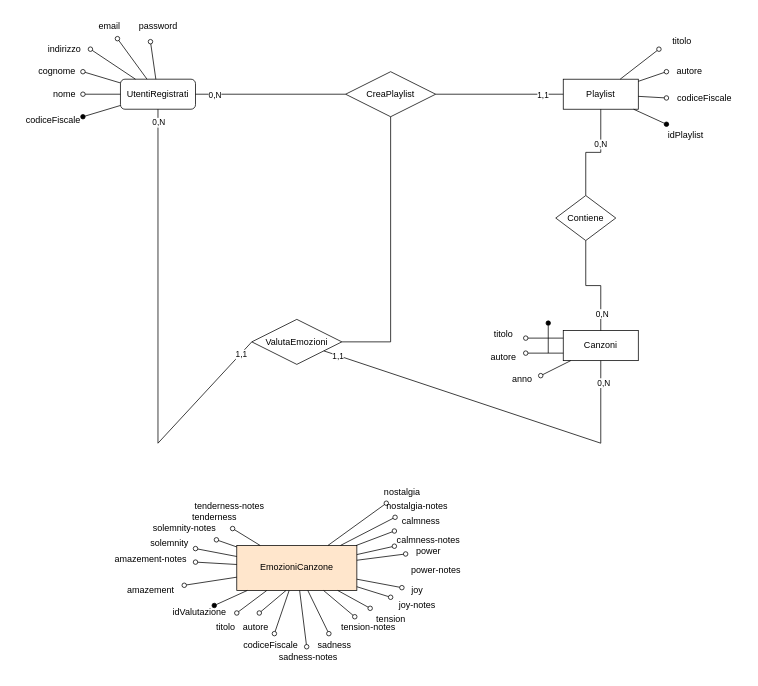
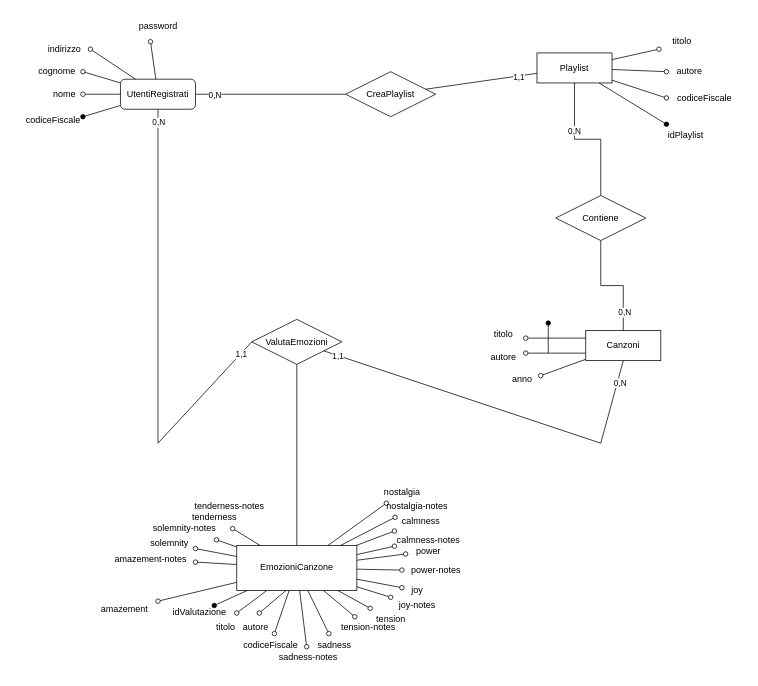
  <mxCell id="0" />
  <mxCell id="1" parent="0" />
  <mxCell id="2" value="UtentiRegistrati" style="whiteSpace=wrap;html=1;align=center;rounded=1;" vertex="1" parent="1"><mxGeometry x="160" y="105" width="100" height="40" as="geometry" /></mxCell>
- <mxCell id="3" value="Playlist" style="whiteSpace=wrap;html=1;align=center;" vertex="1" parent="1"><mxGeometry x="750" y="105" width="100" height="40" as="geometry" /></mxCell>
- <mxCell id="4" value="Canzoni" style="whiteSpace=wrap;html=1;align=center;" vertex="1" parent="1"><mxGeometry x="750" y="440" width="100" height="40" as="geometry" /></mxCell>
- <mxCell id="5" value="EmozioniCanzone" style="whiteSpace=wrap;html=1;align=center;fillColor=#ffe6cc;" vertex="1" parent="1"><mxGeometry x="315" y="726.25" width="160" height="60" as="geometry" /></mxCell>
+ <mxCell id="3" value="Playlist" style="whiteSpace=wrap;html=1;align=center;" vertex="1" parent="1"><mxGeometry x="715" y="70" width="100" height="40" as="geometry" /></mxCell>
+ <mxCell id="4" value="Canzoni" style="whiteSpace=wrap;html=1;align=center;" vertex="1" parent="1"><mxGeometry x="780" y="440" width="100" height="40" as="geometry" /></mxCell>
+ <mxCell id="5" value="EmozioniCanzone" style="whiteSpace=wrap;html=1;align=center;" vertex="1" parent="1"><mxGeometry x="315" y="726.25" width="160" height="60" as="geometry" /></mxCell>
  <mxCell id="6" value="" style="endArrow=none;html=1;rounded=0;startArrow=oval;startFill=1;" edge="1" parent="1" target="2"><mxGeometry relative="1" as="geometry"><mxPoint x="110" y="155" as="sourcePoint" /><mxPoint x="180" y="145" as="targetPoint" /></mxGeometry></mxCell>
  <mxCell id="7" value="" style="endArrow=none;html=1;rounded=0;startArrow=oval;startFill=0;" edge="1" parent="1" target="2"><mxGeometry relative="1" as="geometry"><mxPoint x="110" y="125" as="sourcePoint" /><mxPoint x="130" y="105" as="targetPoint" /></mxGeometry></mxCell>
  <mxCell id="8" value="" style="endArrow=none;html=1;rounded=0;startArrow=oval;startFill=0;" edge="1" parent="1" target="2"><mxGeometry relative="1" as="geometry"><mxPoint x="110" y="95" as="sourcePoint" /><mxPoint x="150" y="85" as="targetPoint" /></mxGeometry></mxCell>
  <mxCell id="9" value="" style="endArrow=none;html=1;rounded=0;startArrow=oval;startFill=0;" edge="1" parent="1" target="2"><mxGeometry relative="1" as="geometry"><mxPoint x="120" y="65" as="sourcePoint" /><mxPoint x="170" y="55" as="targetPoint" /></mxGeometry></mxCell>
- <mxCell id="10" value="" style="endArrow=none;html=1;rounded=0;startArrow=oval;startFill=0;exitX=0.72;exitY=1.033;exitDx=0;exitDy=0;exitPerimeter=0;" edge="1" parent="1" source="16" target="2"><mxGeometry relative="1" as="geometry"><mxPoint x="160" y="55" as="sourcePoint" /><mxPoint x="220" y="45" as="targetPoint" /></mxGeometry></mxCell>
  <mxCell id="11" value="" style="endArrow=none;html=1;rounded=0;startArrow=oval;startFill=0;" edge="1" parent="1" target="2"><mxGeometry relative="1" as="geometry"><mxPoint x="200" y="55" as="sourcePoint" /><mxPoint x="260" y="35" as="targetPoint" /></mxGeometry></mxCell>
  <mxCell id="12" value="codiceFiscale" style="text;html=1;align=center;verticalAlign=middle;resizable=0;points=[];autosize=1;strokeColor=none;fillColor=none;" vertex="1" parent="1"><mxGeometry x="20" y="145" width="100" height="30" as="geometry" /></mxCell>
  <mxCell id="13" value="nome" style="text;html=1;align=center;verticalAlign=middle;resizable=0;points=[];autosize=1;strokeColor=none;fillColor=none;" vertex="1" parent="1"><mxGeometry x="60" y="110" width="50" height="30" as="geometry" /></mxCell>
  <mxCell id="14" value="cognome" style="text;html=1;align=center;verticalAlign=middle;resizable=0;points=[];autosize=1;strokeColor=none;fillColor=none;" vertex="1" parent="1"><mxGeometry x="40" y="80" width="70" height="30" as="geometry" /></mxCell>
  <mxCell id="15" value="indirizzo" style="text;html=1;align=center;verticalAlign=middle;resizable=0;points=[];autosize=1;strokeColor=none;fillColor=none;" vertex="1" parent="1"><mxGeometry x="50" y="50" width="70" height="30" as="geometry" /></mxCell>
- <mxCell id="16" value="email" style="text;html=1;align=center;verticalAlign=middle;resizable=0;points=[];autosize=1;strokeColor=none;fillColor=none;" vertex="1" parent="1"><mxGeometry x="120" y="20" width="50" height="30" as="geometry" /></mxCell>
  <mxCell id="17" value="password" style="text;html=1;align=center;verticalAlign=middle;resizable=0;points=[];autosize=1;strokeColor=none;fillColor=none;" vertex="1" parent="1"><mxGeometry x="175" y="20" width="70" height="30" as="geometry" /></mxCell>
  <mxCell id="18" value="" style="endArrow=none;html=1;rounded=0;startArrow=oval;startFill=1;" edge="1" parent="1" target="3"><mxGeometry relative="1" as="geometry"><mxPoint x="887.5" y="165" as="sourcePoint" /><mxPoint x="727.5" y="165" as="targetPoint" /></mxGeometry></mxCell>
  <mxCell id="19" value="idPlaylist" style="text;html=1;align=center;verticalAlign=middle;resizable=0;points=[];autosize=1;strokeColor=none;fillColor=none;" vertex="1" parent="1"><mxGeometry x="877.5" y="165" width="70" height="30" as="geometry" /></mxCell>
  <mxCell id="20" value="" style="endArrow=none;html=1;rounded=0;startArrow=oval;startFill=0;entryX=0;entryY=0.25;entryDx=0;entryDy=0;" edge="1" parent="1" target="4"><mxGeometry relative="1" as="geometry"><mxPoint x="700" y="450" as="sourcePoint" /><mxPoint x="730" y="490" as="targetPoint" /></mxGeometry></mxCell>
  <mxCell id="21" value="" style="endArrow=none;html=1;rounded=0;startArrow=oval;startFill=0;entryX=0;entryY=0.75;entryDx=0;entryDy=0;" edge="1" parent="1" target="4"><mxGeometry relative="1" as="geometry"><mxPoint x="700" y="470" as="sourcePoint" /><mxPoint x="790" y="525" as="targetPoint" /></mxGeometry></mxCell>
  <mxCell id="22" value="" style="endArrow=none;html=1;rounded=0;startArrow=oval;startFill=0;" edge="1" parent="1" target="4"><mxGeometry relative="1" as="geometry"><mxPoint x="720" y="500" as="sourcePoint" /><mxPoint x="800" y="530" as="targetPoint" /></mxGeometry></mxCell>
  <mxCell id="23" value="titolo" style="text;html=1;align=center;verticalAlign=middle;resizable=0;points=[];autosize=1;strokeColor=none;fillColor=none;" vertex="1" parent="1"><mxGeometry x="645" y="430" width="50" height="30" as="geometry" /></mxCell>
  <mxCell id="24" value="autore" style="text;html=1;align=center;verticalAlign=middle;resizable=0;points=[];autosize=1;strokeColor=none;fillColor=none;" vertex="1" parent="1"><mxGeometry x="640" y="460" width="60" height="30" as="geometry" /></mxCell>
  <mxCell id="25" value="" style="endArrow=none;html=1;rounded=0;startArrow=oval;startFill=1;" edge="1" parent="1"><mxGeometry relative="1" as="geometry"><mxPoint x="730" y="430" as="sourcePoint" /><mxPoint x="730" y="470" as="targetPoint" /></mxGeometry></mxCell>
  <mxCell id="26" value="anno" style="text;html=1;align=center;verticalAlign=middle;resizable=0;points=[];autosize=1;strokeColor=none;fillColor=none;" vertex="1" parent="1"><mxGeometry x="670" y="490" width="50" height="30" as="geometry" /></mxCell>
  <mxCell id="27" value="" style="endArrow=none;html=1;rounded=0;startArrow=oval;startFill=0;" edge="1" parent="1" target="3"><mxGeometry relative="1" as="geometry"><mxPoint x="887.5" y="130" as="sourcePoint" /><mxPoint x="977.5" y="115" as="targetPoint" /></mxGeometry></mxCell>
  <mxCell id="28" value="codiceFiscale" style="text;html=1;align=center;verticalAlign=middle;resizable=0;points=[];autosize=1;strokeColor=none;fillColor=none;" vertex="1" parent="1"><mxGeometry x="887.5" y="115" width="100" height="30" as="geometry" /></mxCell>
  <mxCell id="29" value="" style="endArrow=none;html=1;rounded=0;startArrow=oval;startFill=0;" edge="1" parent="1" target="3"><mxGeometry relative="1" as="geometry"><mxPoint x="887.5" y="95" as="sourcePoint" /><mxPoint x="857.5" y="99.5" as="targetPoint" /></mxGeometry></mxCell>
  <mxCell id="30" value="" style="endArrow=none;html=1;rounded=0;startArrow=oval;startFill=0;" edge="1" parent="1" target="3"><mxGeometry relative="1" as="geometry"><mxPoint x="877.5" y="65" as="sourcePoint" /><mxPoint x="807.5" y="84.999" as="targetPoint" /></mxGeometry></mxCell>
  <mxCell id="31" value="titolo" style="text;html=1;align=center;verticalAlign=middle;resizable=0;points=[];autosize=1;strokeColor=none;fillColor=none;" vertex="1" parent="1"><mxGeometry x="882.5" y="40" width="50" height="30" as="geometry" /></mxCell>
  <mxCell id="32" value="autore" style="text;html=1;align=center;verticalAlign=middle;resizable=0;points=[];autosize=1;strokeColor=none;fillColor=none;" vertex="1" parent="1"><mxGeometry x="887.5" y="80" width="60" height="30" as="geometry" /></mxCell>
  <mxCell id="33" value="" style="endArrow=none;html=1;rounded=0;startArrow=oval;startFill=1;" edge="1" parent="1" target="5"><mxGeometry relative="1" as="geometry"><mxPoint x="285" y="806.25" as="sourcePoint" /><mxPoint x="305" y="803.75" as="targetPoint" /></mxGeometry></mxCell>
  <mxCell id="34" value="idValutazione" style="text;html=1;align=center;verticalAlign=middle;resizable=0;points=[];autosize=1;strokeColor=none;fillColor=none;" vertex="1" parent="1"><mxGeometry x="220" y="801.25" width="90" height="30" as="geometry" /></mxCell>
  <mxCell id="35" value="" style="endArrow=none;html=1;rounded=0;startArrow=oval;startFill=0;entryX=0.25;entryY=1;entryDx=0;entryDy=0;" edge="1" parent="1" target="5"><mxGeometry relative="1" as="geometry"><mxPoint x="315" y="816.25" as="sourcePoint" /><mxPoint x="375" y="831.25" as="targetPoint" /></mxGeometry></mxCell>
  <mxCell id="36" value="titolo" style="text;html=1;align=center;verticalAlign=middle;resizable=0;points=[];autosize=1;strokeColor=none;fillColor=none;" vertex="1" parent="1"><mxGeometry x="275" y="821.25" width="50" height="30" as="geometry" /></mxCell>
  <mxCell id="37" value="" style="endArrow=none;html=1;rounded=0;startArrow=oval;startFill=0;entryX=0.41;entryY=1;entryDx=0;entryDy=0;entryPerimeter=0;" edge="1" parent="1" target="5"><mxGeometry relative="1" as="geometry"><mxPoint x="345" y="816.25" as="sourcePoint" /><mxPoint x="435" y="826.25" as="targetPoint" /></mxGeometry></mxCell>
  <mxCell id="38" value="autore" style="text;html=1;align=center;verticalAlign=middle;resizable=0;points=[];autosize=1;strokeColor=none;fillColor=none;" vertex="1" parent="1"><mxGeometry x="310" y="821.25" width="60" height="30" as="geometry" /></mxCell>
  <mxCell id="39" value="" style="endArrow=none;html=1;rounded=0;startArrow=oval;startFill=0;" edge="1" parent="1" source="56" target="5"><mxGeometry relative="1" as="geometry"><mxPoint x="250" y="708.75" as="sourcePoint" /><mxPoint x="325" y="596.25" as="targetPoint" /></mxGeometry></mxCell>
+ <mxCell id="40" value="" style="endArrow=none;html=1;rounded=0;startArrow=oval;startFill=0;" edge="1" parent="1" source="67" target="5"><mxGeometry relative="1" as="geometry"><mxPoint x="550" y="718.75" as="sourcePoint" /><mxPoint x="575" y="676.25" as="targetPoint" /></mxGeometry></mxCell>
  <mxCell id="41" value="" style="endArrow=none;html=1;rounded=0;startArrow=oval;startFill=0;" edge="1" parent="1" source="68" target="5"><mxGeometry relative="1" as="geometry"><mxPoint x="540" y="748.75" as="sourcePoint" /><mxPoint x="550" y="686.25" as="targetPoint" /></mxGeometry></mxCell>
  <mxCell id="42" value="" style="endArrow=none;html=1;rounded=0;startArrow=oval;startFill=0;" edge="1" parent="1" target="5"><mxGeometry relative="1" as="geometry"><mxPoint x="525" y="727.264" as="sourcePoint" /><mxPoint x="520" y="646.25" as="targetPoint" /></mxGeometry></mxCell>
  <mxCell id="43" value="" style="endArrow=none;html=1;rounded=0;startArrow=oval;startFill=0;" edge="1" parent="1" source="66" target="5"><mxGeometry relative="1" as="geometry"><mxPoint x="540" y="698.75" as="sourcePoint" /><mxPoint x="530" y="696.25" as="targetPoint" /></mxGeometry></mxCell>
  <mxCell id="44" value="" style="endArrow=none;html=1;rounded=0;startArrow=oval;startFill=0;" edge="1" parent="1" source="64" target="5"><mxGeometry relative="1" as="geometry"><mxPoint x="520" y="658.75" as="sourcePoint" /><mxPoint x="490" y="646.25" as="targetPoint" /></mxGeometry></mxCell>
  <mxCell id="45" value="" style="endArrow=none;html=1;rounded=0;startArrow=oval;startFill=0;" edge="1" parent="1" source="63" target="5"><mxGeometry relative="1" as="geometry"><mxPoint x="450" y="648.75" as="sourcePoint" /><mxPoint x="475" y="676.25" as="targetPoint" /></mxGeometry></mxCell>
  <mxCell id="46" value="" style="endArrow=none;html=1;rounded=0;startArrow=oval;startFill=0;" edge="1" parent="1" source="62" target="5"><mxGeometry relative="1" as="geometry"><mxPoint x="490" y="680" as="sourcePoint" /><mxPoint x="430" y="646.25" as="targetPoint" /></mxGeometry></mxCell>
  <mxCell id="47" value="" style="endArrow=none;html=1;rounded=0;startArrow=oval;startFill=0;" edge="1" parent="1" source="60" target="5"><mxGeometry relative="1" as="geometry"><mxPoint x="350" y="646.75" as="sourcePoint" /><mxPoint x="380" y="596.25" as="targetPoint" /></mxGeometry></mxCell>
  <mxCell id="48" value="" style="endArrow=none;html=1;rounded=0;startArrow=oval;startFill=0;" edge="1" parent="1" source="58" target="5"><mxGeometry relative="1" as="geometry"><mxPoint x="300" y="666.75" as="sourcePoint" /><mxPoint x="300" y="626.25" as="targetPoint" /></mxGeometry></mxCell>
  <mxCell id="49" value="" style="endArrow=none;html=1;rounded=0;startArrow=oval;startFill=0;" edge="1" parent="1" source="59" target="5"><mxGeometry relative="1" as="geometry"><mxPoint x="320" y="648.75" as="sourcePoint" /><mxPoint x="380" y="666.25" as="targetPoint" /></mxGeometry></mxCell>
  <mxCell id="50" value="" style="endArrow=none;html=1;rounded=0;startArrow=oval;startFill=0;" edge="1" parent="1" source="57" target="5"><mxGeometry relative="1" as="geometry"><mxPoint x="280" y="688.75" as="sourcePoint" /><mxPoint x="370" y="706.25" as="targetPoint" /></mxGeometry></mxCell>
  <mxCell id="51" value="" style="endArrow=none;html=1;rounded=0;startArrow=oval;startFill=0;" edge="1" parent="1" source="69" target="5"><mxGeometry relative="1" as="geometry"><mxPoint x="540" y="768.75" as="sourcePoint" /><mxPoint x="515" y="636.25" as="targetPoint" /></mxGeometry></mxCell>
  <mxCell id="52" value="" style="endArrow=none;html=1;rounded=0;startArrow=oval;startFill=0;" edge="1" parent="1" source="72" target="5"><mxGeometry relative="1" as="geometry"><mxPoint x="430" y="848.75" as="sourcePoint" /><mxPoint x="470" y="861.25" as="targetPoint" /></mxGeometry></mxCell>
  <mxCell id="53" value="" style="endArrow=none;html=1;rounded=0;startArrow=oval;startFill=0;" edge="1" parent="1" source="70" target="5"><mxGeometry relative="1" as="geometry"><mxPoint x="515" y="788.75" as="sourcePoint" /><mxPoint x="550" y="821.25" as="targetPoint" /></mxGeometry></mxCell>
  <mxCell id="54" value="" style="endArrow=none;html=1;rounded=0;startArrow=oval;startFill=0;" edge="1" parent="1" source="73" target="5"><mxGeometry relative="1" as="geometry"><mxPoint x="460" y="838.75" as="sourcePoint" /><mxPoint x="520" y="881.25" as="targetPoint" /></mxGeometry></mxCell>
  <mxCell id="55" value="" style="endArrow=none;html=1;rounded=0;startArrow=oval;startFill=0;" edge="1" parent="1" source="71" target="5"><mxGeometry relative="1" as="geometry"><mxPoint x="500" y="818.75" as="sourcePoint" /><mxPoint x="520" y="866.25" as="targetPoint" /></mxGeometry></mxCell>
- <mxCell id="56" value="amazement" style="text;html=1;align=center;verticalAlign=middle;resizable=0;points=[];autosize=1;strokeColor=none;fillColor=none;" vertex="1" parent="1"><mxGeometry x="155" y="771.25" width="90" height="30" as="geometry" /></mxCell>
+ <mxCell id="56" value="amazement" style="text;html=1;align=center;verticalAlign=middle;resizable=0;points=[];autosize=1;strokeColor=none;fillColor=none;" vertex="1" parent="1"><mxGeometry x="120" y="796.25" width="90" height="30" as="geometry" /></mxCell>
  <mxCell id="57" value="amazement-notes" style="text;html=1;align=center;verticalAlign=middle;resizable=0;points=[];autosize=1;strokeColor=none;fillColor=none;" vertex="1" parent="1"><mxGeometry x="140" y="730" width="120" height="30" as="geometry" /></mxCell>
  <mxCell id="58" value="solemnity" style="text;html=1;align=center;verticalAlign=middle;resizable=0;points=[];autosize=1;strokeColor=none;fillColor=none;" vertex="1" parent="1"><mxGeometry x="190" y="708.75" width="70" height="30" as="geometry" /></mxCell>
  <mxCell id="59" value="solemnity-notes" style="text;html=1;align=center;verticalAlign=middle;resizable=0;points=[];autosize=1;strokeColor=none;fillColor=none;" vertex="1" parent="1"><mxGeometry x="190" y="688.75" width="110" height="30" as="geometry" /></mxCell>
  <mxCell id="60" value="tenderness" style="text;html=1;align=center;verticalAlign=middle;resizable=0;points=[];autosize=1;strokeColor=none;fillColor=none;" vertex="1" parent="1"><mxGeometry x="245" y="673.75" width="80" height="30" as="geometry" /></mxCell>
  <mxCell id="61" value="tenderness-notes" style="text;html=1;align=center;verticalAlign=middle;resizable=0;points=[];autosize=1;strokeColor=none;fillColor=none;" vertex="1" parent="1"><mxGeometry x="245" y="658.75" width="120" height="30" as="geometry" /></mxCell>
  <mxCell id="62" value="nostalgia" style="text;html=1;align=center;verticalAlign=middle;resizable=0;points=[];autosize=1;strokeColor=none;fillColor=none;" vertex="1" parent="1"><mxGeometry x="500" y="640" width="70" height="30" as="geometry" /></mxCell>
  <mxCell id="63" value="nostalgia-notes" style="text;html=1;align=center;verticalAlign=middle;resizable=0;points=[];autosize=1;strokeColor=none;fillColor=none;" vertex="1" parent="1"><mxGeometry x="505" y="658.75" width="100" height="30" as="geometry" /></mxCell>
  <mxCell id="64" value="calmness" style="text;html=1;align=center;verticalAlign=middle;resizable=0;points=[];autosize=1;strokeColor=none;fillColor=none;" vertex="1" parent="1"><mxGeometry x="525" y="678.75" width="70" height="30" as="geometry" /></mxCell>
  <mxCell id="65" value="calmness-notes" style="text;html=1;align=center;verticalAlign=middle;resizable=0;points=[];autosize=1;strokeColor=none;fillColor=none;" vertex="1" parent="1"><mxGeometry x="515" y="703.75" width="110" height="30" as="geometry" /></mxCell>
  <mxCell id="66" value="power" style="text;html=1;align=center;verticalAlign=middle;resizable=0;points=[];autosize=1;strokeColor=none;fillColor=none;" vertex="1" parent="1"><mxGeometry x="540" y="718.75" width="60" height="30" as="geometry" /></mxCell>
  <mxCell id="67" value="power-notes" style="text;html=1;align=center;verticalAlign=middle;resizable=0;points=[];autosize=1;strokeColor=none;fillColor=none;" vertex="1" parent="1"><mxGeometry x="535" y="745" width="90" height="30" as="geometry" /></mxCell>
  <mxCell id="68" value="joy" style="text;html=1;align=center;verticalAlign=middle;resizable=0;points=[];autosize=1;strokeColor=none;fillColor=none;" vertex="1" parent="1"><mxGeometry x="535" y="771.25" width="40" height="30" as="geometry" /></mxCell>
  <mxCell id="69" value="joy-notes" style="text;html=1;align=center;verticalAlign=middle;resizable=0;points=[];autosize=1;strokeColor=none;fillColor=none;" vertex="1" parent="1"><mxGeometry x="520" y="791.25" width="70" height="30" as="geometry" /></mxCell>
  <mxCell id="70" value="tension" style="text;html=1;align=center;verticalAlign=middle;resizable=0;points=[];autosize=1;strokeColor=none;fillColor=none;" vertex="1" parent="1"><mxGeometry x="490" y="810" width="60" height="30" as="geometry" /></mxCell>
  <mxCell id="71" value="tension-notes" style="text;html=1;align=center;verticalAlign=middle;resizable=0;points=[];autosize=1;strokeColor=none;fillColor=none;" vertex="1" parent="1"><mxGeometry x="440" y="821.25" width="100" height="30" as="geometry" /></mxCell>
  <mxCell id="72" value="sadness-notes" style="text;html=1;align=center;verticalAlign=middle;resizable=0;points=[];autosize=1;strokeColor=none;fillColor=none;" vertex="1" parent="1"><mxGeometry x="360" y="861.25" width="100" height="30" as="geometry" /></mxCell>
  <mxCell id="73" value="sadness" style="text;html=1;align=center;verticalAlign=middle;resizable=0;points=[];autosize=1;strokeColor=none;fillColor=none;" vertex="1" parent="1"><mxGeometry x="410" y="843.75" width="70" height="30" as="geometry" /></mxCell>
  <mxCell id="74" value="" style="endArrow=none;html=1;rounded=0;startArrow=oval;startFill=0;" edge="1" parent="1" source="75" target="5"><mxGeometry relative="1" as="geometry"><mxPoint x="380" y="858.75" as="sourcePoint" /><mxPoint x="385" y="856.25" as="targetPoint" /></mxGeometry></mxCell>
  <mxCell id="75" value="codiceFiscale" style="text;html=1;align=center;verticalAlign=middle;resizable=0;points=[];autosize=1;strokeColor=none;fillColor=none;" vertex="1" parent="1"><mxGeometry x="310" y="843.75" width="100" height="30" as="geometry" /></mxCell>
  <mxCell id="76" value="CreaPlaylist" style="shape=rhombus;perimeter=rhombusPerimeter;whiteSpace=wrap;html=1;align=center;" vertex="1" parent="1"><mxGeometry x="460" y="95" width="120" height="60" as="geometry" /></mxCell>
  <mxCell id="77" value="" style="endArrow=none;html=1;rounded=0;" edge="1" parent="1" source="2" target="76"><mxGeometry relative="1" as="geometry"><mxPoint x="300" y="160" as="sourcePoint" /><mxPoint x="460" y="160" as="targetPoint" /></mxGeometry></mxCell>
  <mxCell id="78" value="0,N" style="edgeLabel;html=1;align=center;verticalAlign=middle;resizable=0;points=[];" vertex="1" connectable="0" parent="77"><mxGeometry x="-0.75" relative="1" as="geometry"><mxPoint as="offset" /></mxGeometry></mxCell>
  <mxCell id="79" value="" style="endArrow=none;html=1;rounded=0;" edge="1" parent="1" source="76" target="3"><mxGeometry relative="1" as="geometry"><mxPoint x="620" y="120" as="sourcePoint" /><mxPoint x="780" y="120" as="targetPoint" /></mxGeometry></mxCell>
  <mxCell id="80" value="1,1" style="edgeLabel;html=1;align=center;verticalAlign=middle;resizable=0;points=[];" vertex="1" connectable="0" parent="79"><mxGeometry x="0.671" y="-1" relative="1" as="geometry"><mxPoint as="offset" /></mxGeometry></mxCell>
  <mxCell id="81" style="edgeStyle=orthogonalEdgeStyle;rounded=0;orthogonalLoop=1;jettySize=auto;html=1;startArrow=none;startFill=0;endArrow=none;endFill=0;" edge="1" parent="1" source="85" target="3"><mxGeometry relative="1" as="geometry" /></mxCell>
  <mxCell id="82" value="0,N" style="edgeLabel;html=1;align=center;verticalAlign=middle;resizable=0;points=[];" vertex="1" connectable="0" parent="81"><mxGeometry x="0.322" y="1" relative="1" as="geometry"><mxPoint as="offset" /></mxGeometry></mxCell>
  <mxCell id="83" style="edgeStyle=orthogonalEdgeStyle;rounded=0;orthogonalLoop=1;jettySize=auto;html=1;startArrow=none;startFill=0;endArrow=none;endFill=0;" edge="1" parent="1" source="85" target="4"><mxGeometry relative="1" as="geometry" /></mxCell>
  <mxCell id="84" value="0,N" style="edgeLabel;html=1;align=center;verticalAlign=middle;resizable=0;points=[];" vertex="1" connectable="0" parent="83"><mxGeometry x="0.667" y="1" relative="1" as="geometry"><mxPoint as="offset" /></mxGeometry></mxCell>
- <mxCell id="85" value="Contiene" style="shape=rhombus;perimeter=rhombusPerimeter;whiteSpace=wrap;html=1;align=center;" vertex="1" parent="1"><mxGeometry x="740" y="260" width="80" height="60" as="geometry" /></mxCell>
- <mxCell id="86" style="edgeStyle=orthogonalEdgeStyle;rounded=0;orthogonalLoop=1;jettySize=auto;html=1;startArrow=none;startFill=0;endArrow=none;endFill=0;" edge="1" parent="1" source="87" target="76"><mxGeometry relative="1" as="geometry" /></mxCell>
+ <mxCell id="85" value="Contiene" style="shape=rhombus;perimeter=rhombusPerimeter;whiteSpace=wrap;html=1;align=center;" vertex="1" parent="1"><mxGeometry x="740" y="260" width="120" height="60" as="geometry" /></mxCell>
+ <mxCell id="86" style="edgeStyle=orthogonalEdgeStyle;rounded=0;orthogonalLoop=1;jettySize=auto;html=1;startArrow=none;startFill=0;endArrow=none;endFill=0;" edge="1" parent="1" source="87" target="5"><mxGeometry relative="1" as="geometry" /></mxCell>
  <mxCell id="87" value="ValutaEmozioni" style="shape=rhombus;perimeter=rhombusPerimeter;whiteSpace=wrap;html=1;align=center;" vertex="1" parent="1"><mxGeometry x="335" y="425" width="120" height="60" as="geometry" /></mxCell>
  <mxCell id="88" value="" style="endArrow=none;html=1;rounded=0;entryX=0;entryY=0.5;entryDx=0;entryDy=0;" edge="1" parent="1" source="2" target="87"><mxGeometry relative="1" as="geometry"><mxPoint x="180" y="240" as="sourcePoint" /><mxPoint x="210" y="590" as="targetPoint" /><Array as="points"><mxPoint x="210" y="590" /></Array></mxGeometry></mxCell>
  <mxCell id="89" value="0,N" style="edgeLabel;html=1;align=center;verticalAlign=middle;resizable=0;points=[];" vertex="1" connectable="0" parent="88"><mxGeometry x="-0.947" relative="1" as="geometry"><mxPoint as="offset" /></mxGeometry></mxCell>
  <mxCell id="90" value="1,1" style="edgeLabel;html=1;align=center;verticalAlign=middle;resizable=0;points=[];" vertex="1" connectable="0" parent="88"><mxGeometry x="0.93" y="-1" relative="1" as="geometry"><mxPoint as="offset" /></mxGeometry></mxCell>
  <mxCell id="91" value="" style="endArrow=none;html=1;rounded=0;entryX=0.5;entryY=1;entryDx=0;entryDy=0;" edge="1" parent="1" source="87" target="4"><mxGeometry relative="1" as="geometry"><mxPoint x="590" y="590" as="sourcePoint" /><mxPoint x="810" y="580" as="targetPoint" /><Array as="points"><mxPoint x="800" y="590" /></Array></mxGeometry></mxCell>
  <mxCell id="92" value="0,N" style="edgeLabel;html=1;align=center;verticalAlign=middle;resizable=0;points=[];" vertex="1" connectable="0" parent="91"><mxGeometry x="0.881" y="-3" relative="1" as="geometry"><mxPoint as="offset" /></mxGeometry></mxCell>
  <mxCell id="93" value="1,1" style="edgeLabel;html=1;align=center;verticalAlign=middle;resizable=0;points=[];" vertex="1" connectable="0" parent="91"><mxGeometry x="-0.921" y="-3" relative="1" as="geometry"><mxPoint y="-3" as="offset" /></mxGeometry></mxCell>
